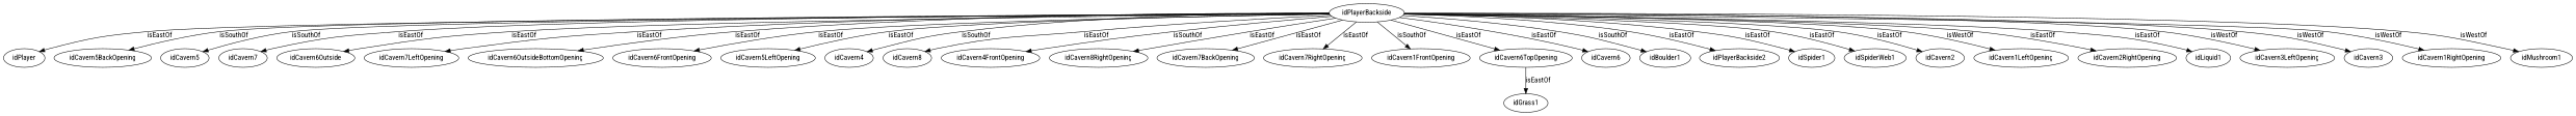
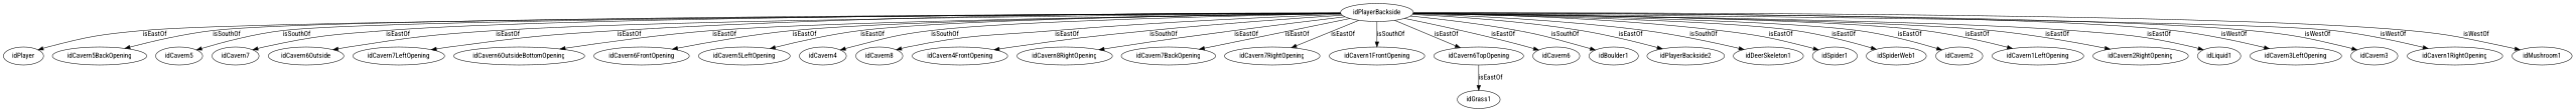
  strict digraph {
    fontname="Roboto Condensed"
    node [fontname="Roboto Condensed" node_type=entity_node]
    edge [edge_type=relationship fontname="Roboto Condensed"]
    idPlayerBackside
    idPlayer
    idCavern5BackOpening
    idCavern5
    idCavern7
    idCavern6Outside
    idCavern7LeftOpening
    idCavern6OutsideBottomOpening
    idCavern6FrontOpening
    idCavern5LeftOpening
    idCavern4
    idCavern8
    idCavern4FrontOpening
    idCavern8RightOpening
    idCavern7BackOpening
    idCavern7RightOpening
    idCavern1FrontOpening
    idCavern6TopOpening
    idCavern6
    idBoulder1
    n21 [label=idPlayerBackside2]
+   idDeerSkeleton1
    idSpider1
    idSpiderWeb1
    idCavern2
    idCavern1LeftOpening
    idCavern2RightOpening
    idLiquid1
    idCavern3LeftOpening
    idCavern3
    idCavern1RightOpening
    idMushroom1
    idGrass1
    idPlayerBackside -> idPlayer [label=isEastOf]
    idPlayerBackside -> idCavern5BackOpening [label=isSouthOf]
    idPlayerBackside -> idCavern5 [label=isSouthOf]
    idPlayerBackside -> idCavern7 [label=isEastOf]
    idPlayerBackside -> idCavern6Outside [label=isEastOf]
    idPlayerBackside -> idCavern7LeftOpening [label=isEastOf]
    idPlayerBackside -> idCavern6OutsideBottomOpening [label=isEastOf]
    idPlayerBackside -> idCavern6FrontOpening [label=isEastOf]
    idPlayerBackside -> idCavern5LeftOpening [label=isEastOf]
    idPlayerBackside -> idCavern4 [label=isSouthOf]
    idPlayerBackside -> idCavern8 [label=isEastOf]
    idPlayerBackside -> idCavern4FrontOpening [label=isSouthOf]
    idPlayerBackside -> idCavern8RightOpening [label=isEastOf]
    idPlayerBackside -> idCavern7BackOpening [label=isEastOf]
    idPlayerBackside -> idCavern7RightOpening [label=isEastOf]
    idPlayerBackside -> idCavern1FrontOpening [label=isSouthOf]
    idPlayerBackside -> idCavern6TopOpening [label=isEastOf]
    idPlayerBackside -> idCavern6 [label=isEastOf]
    idPlayerBackside -> idBoulder1 [label=isSouthOf]
    idPlayerBackside -> n21 [label=isEastOf]
+   idPlayerBackside -> idDeerSkeleton1 [label=isSouthOf]
    idPlayerBackside -> idSpider1 [label=isEastOf]
    idPlayerBackside -> idSpiderWeb1 [label=isEastOf]
    idPlayerBackside -> idCavern2 [label=isEastOf]
-   idPlayerBackside -> idCavern1LeftOpening [label=isWestOf]
+   idPlayerBackside -> idCavern1LeftOpening [label=isEastOf]
    idPlayerBackside -> idCavern2RightOpening [label=isEastOf]
    idPlayerBackside -> idLiquid1 [label=isEastOf]
    idPlayerBackside -> idCavern3LeftOpening [label=isWestOf]
    idPlayerBackside -> idCavern3 [label=isWestOf]
    idPlayerBackside -> idCavern1RightOpening [label=isWestOf]
    idPlayerBackside -> idMushroom1 [label=isWestOf]
    idCavern6TopOpening -> idGrass1 [label=isEastOf]
  }
